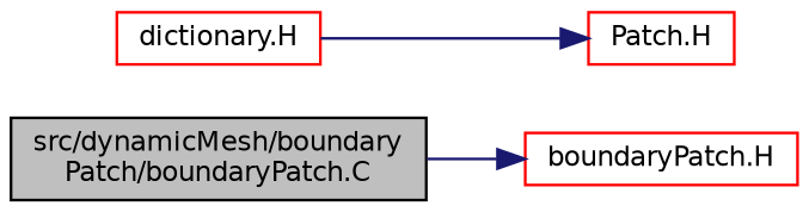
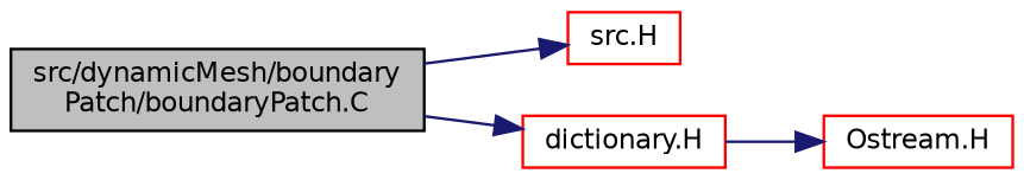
  digraph {
    rankdir=LR
    node [color=red fontname=Helvetica fontsize=10 shape=record]
    edge [color=midnightblue fontname=Helvetica fontsize=10 labelfontname=Helvetica labelfontsize=10 style=solid]
    n1 [color=black fillcolor=grey75 fontcolor=black height=0.2 label="src/dynamicMesh/boundary\lPatch/boundaryPatch.C" style=filled width=0.4]
-   n2 [height=0.2 label="boundaryPatch.H" width=0.4]
+   n2 [height=0.2 label="src.H" width=0.4]
    n3 [height=0.2 label="dictionary.H" width=0.4]
-   n4 [height=0.2 label="Patch.H" width=0.4]
+   n4 [height=0.2 label="Ostream.H" width=0.4]
    n1 -> n2
+   n1 -> n3
    n3 -> n4
  }
